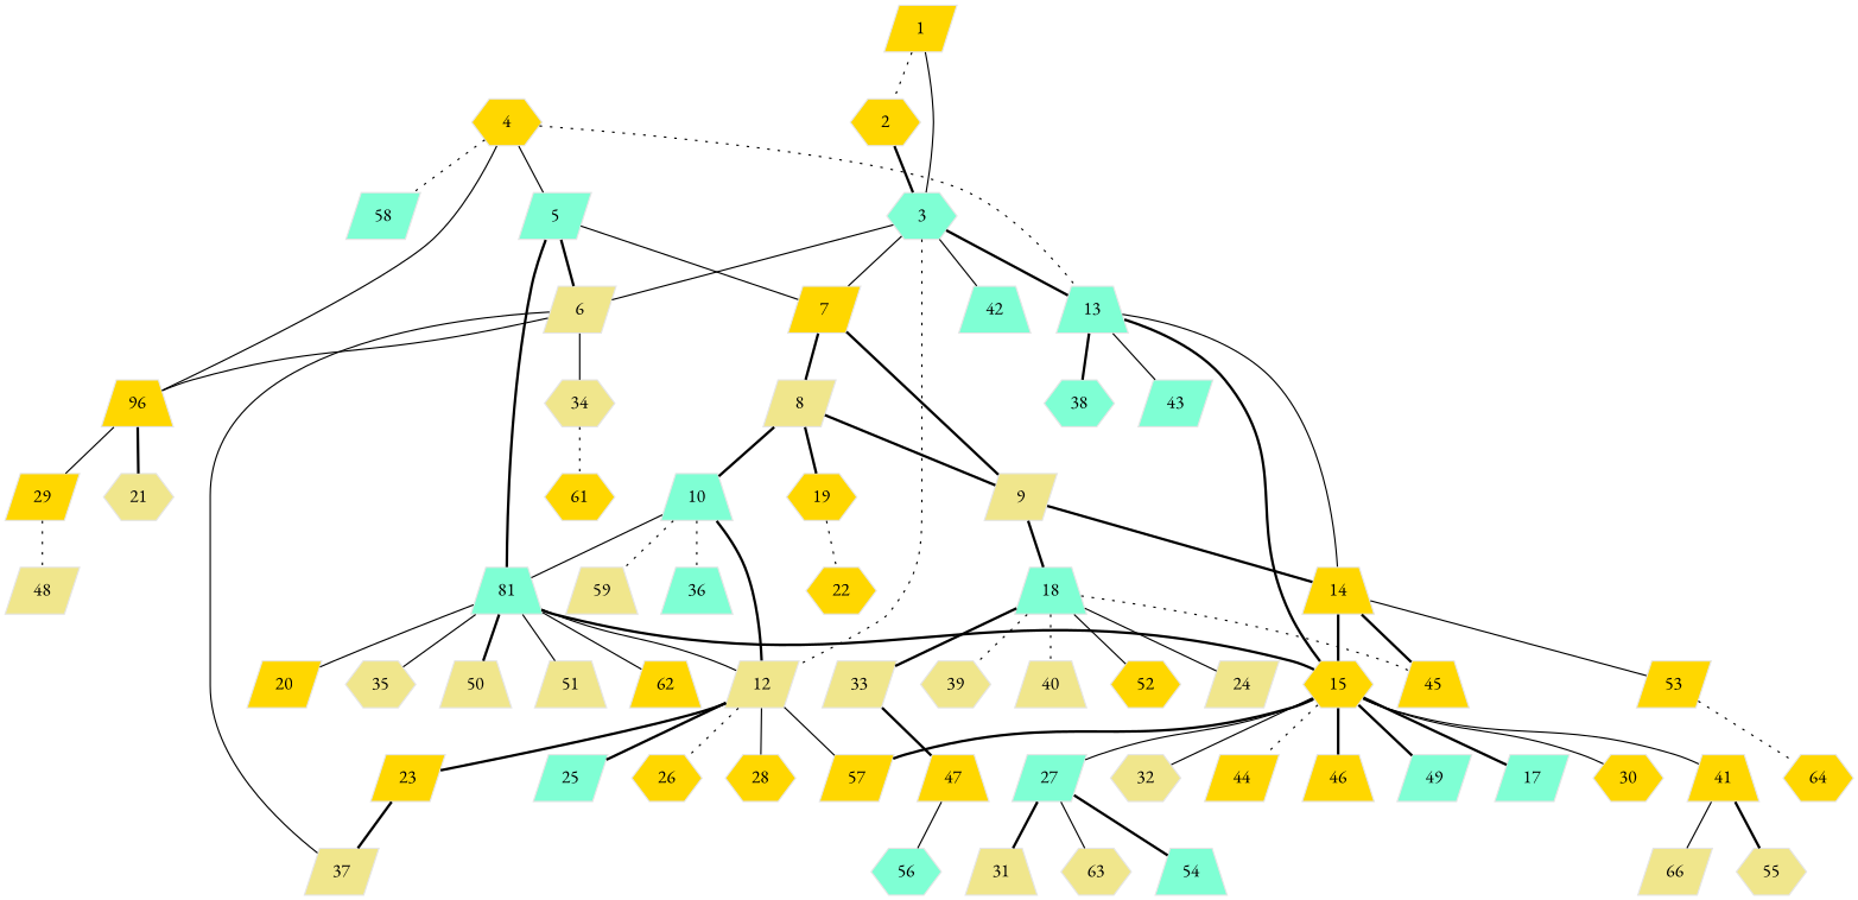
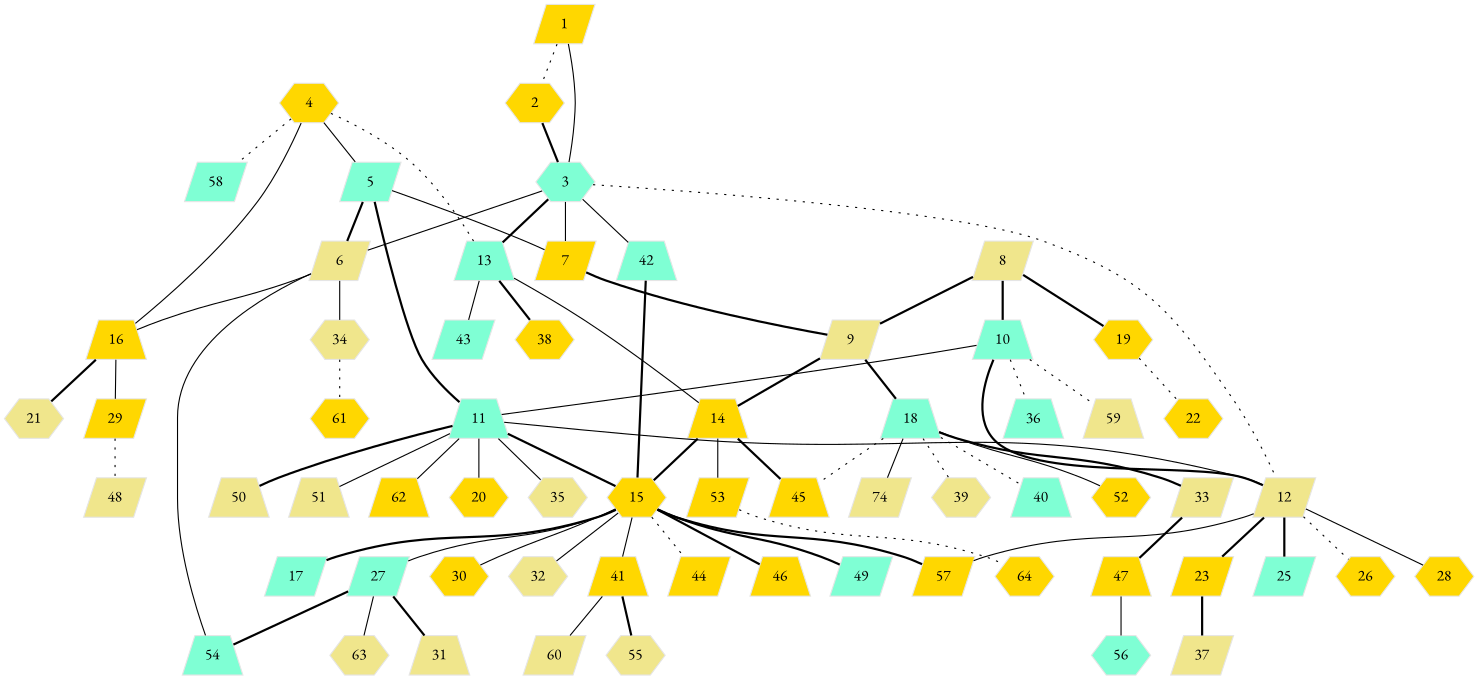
  graph {
    fontname="EB Garamond"
    node [color=gray90 fillcolor=gold fontname="EB Garamond" shape=parallelogram style=filled]
    edge [fontname="EB Garamond" style=bold]
    2 [shape=hexagon]
    1
    3 [fillcolor=aquamarine shape=hexagon]
    6 [fillcolor=khaki]
    7
    12 [fillcolor=khaki]
    13 [fillcolor=aquamarine shape=trapezium]
    42 [fillcolor=aquamarine shape=trapezium]
-   16 [shape=trapezium label=96]
+   16 [shape=trapezium]
    34 [fillcolor=khaki shape=hexagon]
    54 [fillcolor=aquamarine shape=trapezium]
    8 [fillcolor=khaki]
    9 [fillcolor=khaki]
    23
    25 [fillcolor=aquamarine]
    26 [shape=hexagon]
    28 [shape=hexagon]
    57
    14 [shape=trapezium]
    15 [shape=hexagon]
-   38 [fillcolor=aquamarine shape=hexagon]
+   38 [shape=hexagon]
    43 [fillcolor=aquamarine]
    4 [shape=hexagon]
    5 [fillcolor=aquamarine]
    58 [fillcolor=aquamarine]
-   11 [fillcolor=aquamarine shape=trapezium label=81]
-   20
+   11 [fillcolor=aquamarine shape=trapezium]
+   20 [shape=hexagon]
    35 [fillcolor=khaki shape=hexagon]
    50 [fillcolor=khaki shape=trapezium]
    51 [fillcolor=khaki shape=trapezium]
    62 [shape=trapezium]
    21 [fillcolor=khaki shape=hexagon]
    29
    61 [shape=hexagon]
    10 [fillcolor=aquamarine shape=trapezium]
    19 [shape=hexagon]
    18 [fillcolor=aquamarine shape=trapezium]
    36 [fillcolor=aquamarine shape=trapezium]
    59 [fillcolor=khaki shape=trapezium]
    22 [shape=hexagon]
    45 [shape=trapezium]
    53
-   24 [fillcolor=khaki]
+   24 [fillcolor=khaki label=74]
    33 [fillcolor=khaki]
    39 [fillcolor=khaki shape=hexagon]
-   40 [fillcolor=khaki shape=trapezium]
+   40 [fillcolor=aquamarine shape=trapezium]
    52 [shape=hexagon]
    17 [fillcolor=aquamarine]
    27 [fillcolor=aquamarine]
    30 [shape=hexagon]
    32 [fillcolor=khaki shape=hexagon]
    41 [shape=trapezium]
    44
    46 [shape=trapezium]
    49 [fillcolor=aquamarine]
    37 [fillcolor=khaki]
    64 [shape=hexagon]
    31 [fillcolor=khaki shape=trapezium]
    63 [fillcolor=khaki shape=hexagon]
    55 [fillcolor=khaki shape=hexagon]
-   60 [fillcolor=khaki label=66]
+   60 [fillcolor=khaki]
    48 [fillcolor=khaki]
    47 [shape=trapezium]
    56 [fillcolor=aquamarine shape=hexagon]
    2 -- 3
    1 -- 2 [style=dotted]
    1 -- 3 [style=solid]
    3 -- 6 [style=solid]
    3 -- 7 [style=solid]
    3 -- 12 [style=dotted]
    3 -- 13
    3 -- 42 [style=solid]
    6 -- 16 [style=solid]
    6 -- 34 [style=solid]
-   6 -- 37 [style=solid]
-   7 -- 8
+   6 -- 54 [style=solid]
    7 -- 9
    12 -- 23
    12 -- 25
    12 -- 26 [style=dotted]
    12 -- 28 [style=solid]
    12 -- 57 [style=solid]
    13 -- 14 [style=solid]
-   13 -- 15
+   42 -- 15
    13 -- 38
    13 -- 43 [style=solid]
    16 -- 21
    16 -- 29 [style=solid]
    34 -- 61 [style=dotted]
    8 -- 9
    8 -- 10
    8 -- 19
    9 -- 14
    9 -- 18
    23 -- 37
    14 -- 15
    14 -- 45
    14 -- 53 [style=solid]
    15 -- 57
    15 -- 17
    15 -- 27 [style=solid]
    15 -- 30 [style=solid]
    15 -- 32 [style=solid]
    15 -- 41 [style=solid]
    15 -- 44 [style=dotted]
    15 -- 46
    15 -- 49
    4 -- 13 [style=dotted]
    4 -- 16 [style=solid]
    4 -- 5 [style=solid]
    4 -- 58 [style=dotted]
    5 -- 6
    5 -- 7 [style=solid]
    5 -- 11
    11 -- 12 [style=solid]
    11 -- 15
    11 -- 20 [style=solid]
    11 -- 35 [style=solid]
    11 -- 50
    11 -- 51 [style=solid]
    11 -- 62 [style=solid]
    29 -- 48 [style=dotted]
    10 -- 12
    10 -- 11 [style=solid]
    10 -- 36 [style=dotted]
    10 -- 59 [style=dotted]
    19 -- 22 [style=dotted]
    18 -- 45 [style=dotted]
    18 -- 24 [style=solid]
    18 -- 33
    18 -- 39 [style=dotted]
    18 -- 40 [style=dotted]
    18 -- 52 [style=solid]
    53 -- 64 [style=dotted]
    33 -- 47
    27 -- 54
    27 -- 31
    27 -- 63 [style=solid]
    41 -- 55
    41 -- 60 [style=solid]
    47 -- 56 [style=solid]
  }
